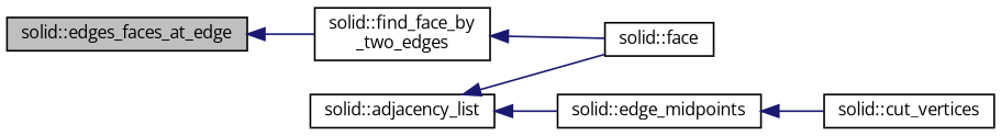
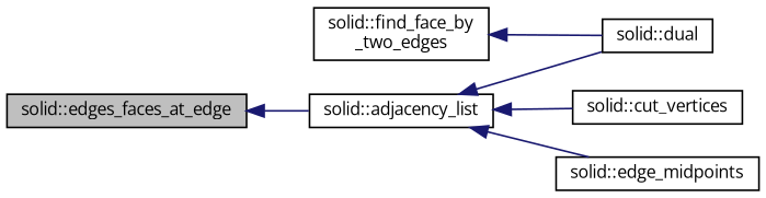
  digraph {
    fontname="Open Sans"
    rankdir=LR
    node [color=black fillcolor=white fontname="Open Sans" fontsize=10 shape=record style=filled]
    edge [color=midnightblue dir=back fontname="Open Sans" fontsize=10 labelfontname=Helvetica labelfontsize=10 style=solid]
    n1 [fillcolor=grey75 fontcolor=black height=0.2 label="solid::edges_faces_at_edge" width=0.4]
    n2 [height=0.2 label="solid::find_face_by\l_two_edges" width=0.4]
-   n3 [height=0.2 label="solid::face" width=0.4]
+   n3 [height=0.2 label="solid::dual" width=0.4]
    n4 [height=0.2 label="solid::adjacency_list" width=0.4]
    n5 [height=0.2 label="solid::cut_vertices" width=0.4]
    n6 [height=0.2 label="solid::edge_midpoints" width=0.4]
-   n1 -> n2
+   n1 -> n4
    n2 -> n3
    n4 -> n3
-   n6 -> n5
+   n4 -> n5
    n4 -> n6
  }
